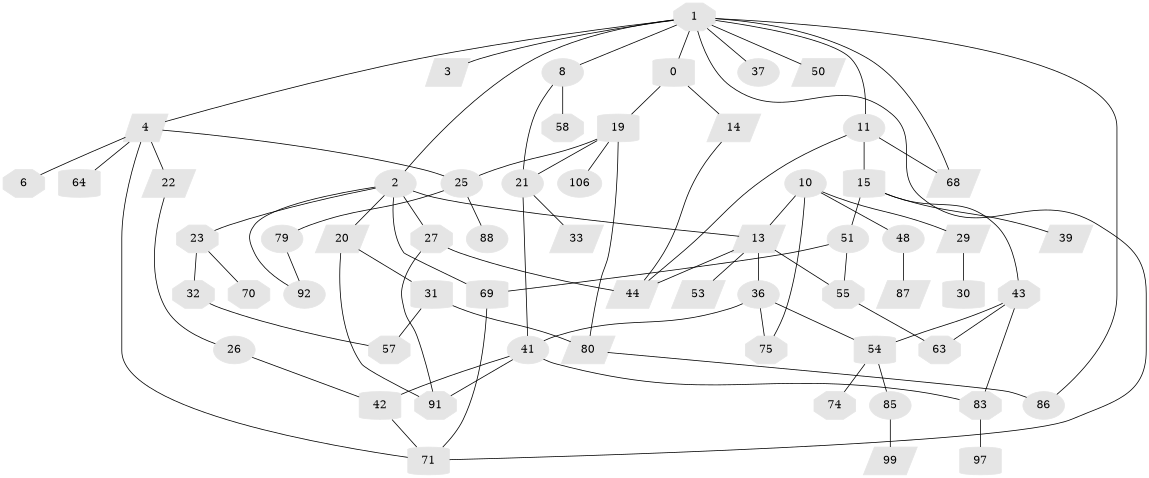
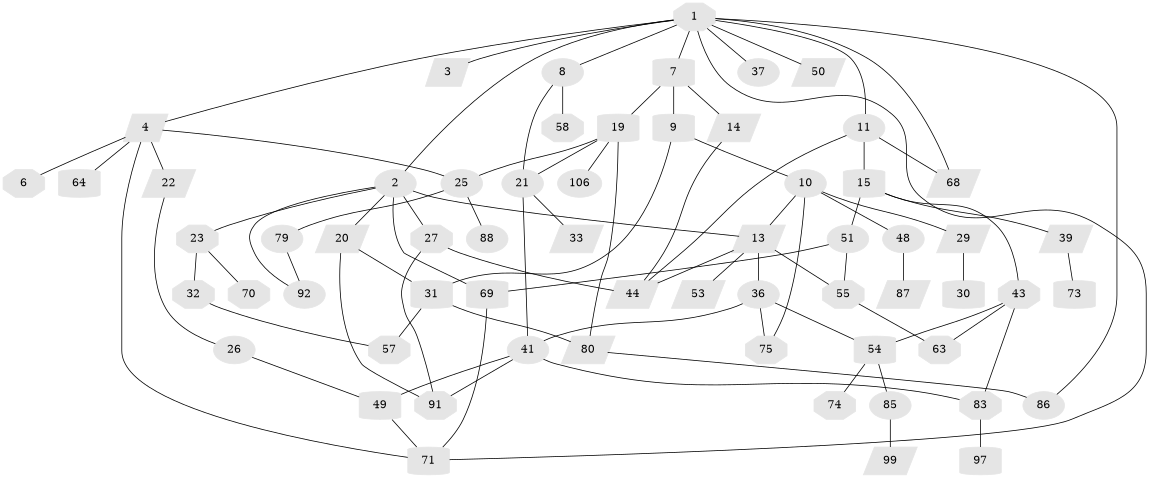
  graph {
    node [color=gray90 shape=ellipse style=filled]
    1 [shape=octagon super="+5"]
    2 [super="+16"]
    3 [shape=parallelogram super="+34"]
    4 [shape=parallelogram super="+18"]
-   7 [shape=cylinder super="+12" label=0]
+   7 [shape=cylinder super="+12"]
    8 [super="+62"]
    11 [super="+40"]
    37
    50 [shape=parallelogram super="+96"]
    68 [shape=parallelogram]
    71 [shape=cylinder super="+93"]
    86 [super="+95"]
    13 [shape=parallelogram super="+17"]
    20 [shape=parallelogram super="+35"]
    23 [shape=octagon]
    27 [shape=octagon super="+28"]
    69 [shape=cylinder super="+78"]
    92 [super="+98"]
    6 [shape=octagon]
    22 [shape=parallelogram]
    25
    64 [shape=cylinder super="+89"]
+   9 [shape=cylinder super="+46"]
    14 [shape=parallelogram]
    19 [shape=cylinder super="+66"]
    21 [super="+47"]
    58 [shape=octagon]
    15 [shape=cylinder super="+42"]
    44 [shape=parallelogram super="+76"]
    36 [super="+61"]
    53 [shape=parallelogram]
    55 [shape=octagon]
    31 [shape=cylinder super="+72"]
    91 [shape=octagon]
    32 [shape=octagon super="+45"]
    70 [shape=octagon super="+77"]
    26 [super="+65"]
    79 [super="+84"]
    88 [super="+94"]
    10 [super="+24"]
    80 [shape=parallelogram]
    n42 [label=106]
    33 [shape=parallelogram super="+67"]
    41 [super="+52"]
    29 [shape=parallelogram]
    48
    75 [shape=octagon]
    57 [shape=octagon]
    30 [shape=cylinder super="+59"]
    87 [shape=parallelogram]
    39 [shape=parallelogram super="+56"]
    43 [shape=octagon super="+81"]
    51 [super="+82"]
    54 [shape=cylinder super="+60"]
    63 [shape=octagon super="+90"]
+   73 [shape=cylinder]
    83 [shape=octagon]
-   49 [shape=cylinder label=42]
+   49 [shape=cylinder]
    74 [shape=octagon]
    85
    97 [shape=cylinder]
    99 [shape=parallelogram]
    1 -- 2 [weight=2]
    1 -- 3
    1 -- 4
    1 -- 7
    1 -- 8
    1 -- 11
    1 -- 37
    1 -- 50
    1 -- 68
    1 -- 71
    1 -- 86
    2 -- 13
    2 -- 20
    2 -- 23
    2 -- 27
    2 -- 69
    2 -- 92
    4 -- 71
    4 -- 6
    4 -- 22
    4 -- 25
    4 -- 64
+   7 -- 9
    7 -- 14
    7 -- 19
    8 -- 21
    8 -- 58
    11 -- 68
    11 -- 15
    11 -- 44
    13 -- 44
    13 -- 36
    13 -- 53
    13 -- 55
    20 -- 31
    20 -- 91
    23 -- 32
    23 -- 70
    27 -- 44
    27 -- 91
    69 -- 71
    22 -- 26
    25 -- 79
    25 -- 88
+   9 -- 31
+   9 -- 10
    14 -- 44
    19 -- 25
    19 -- 21
    19 -- 80
    19 -- n42
    21 -- 33
    21 -- 41
    15 -- 39
    15 -- 43
    15 -- 51
    36 -- 41
    36 -- 75
    36 -- 54
    55 -- 63
    31 -- 80
    31 -- 57
    32 -- 57
    26 -- 49
    79 -- 92
    10 -- 13
    10 -- 29
    10 -- 48
    10 -- 75
    80 -- 86
    41 -- 91
    41 -- 83
    41 -- 49
    29 -- 30
    48 -- 87
+   39 -- 73
    43 -- 54
    43 -- 63
    43 -- 83
    51 -- 69
    51 -- 55
    54 -- 74
    54 -- 85
    83 -- 97
    49 -- 71
    85 -- 99
  }
